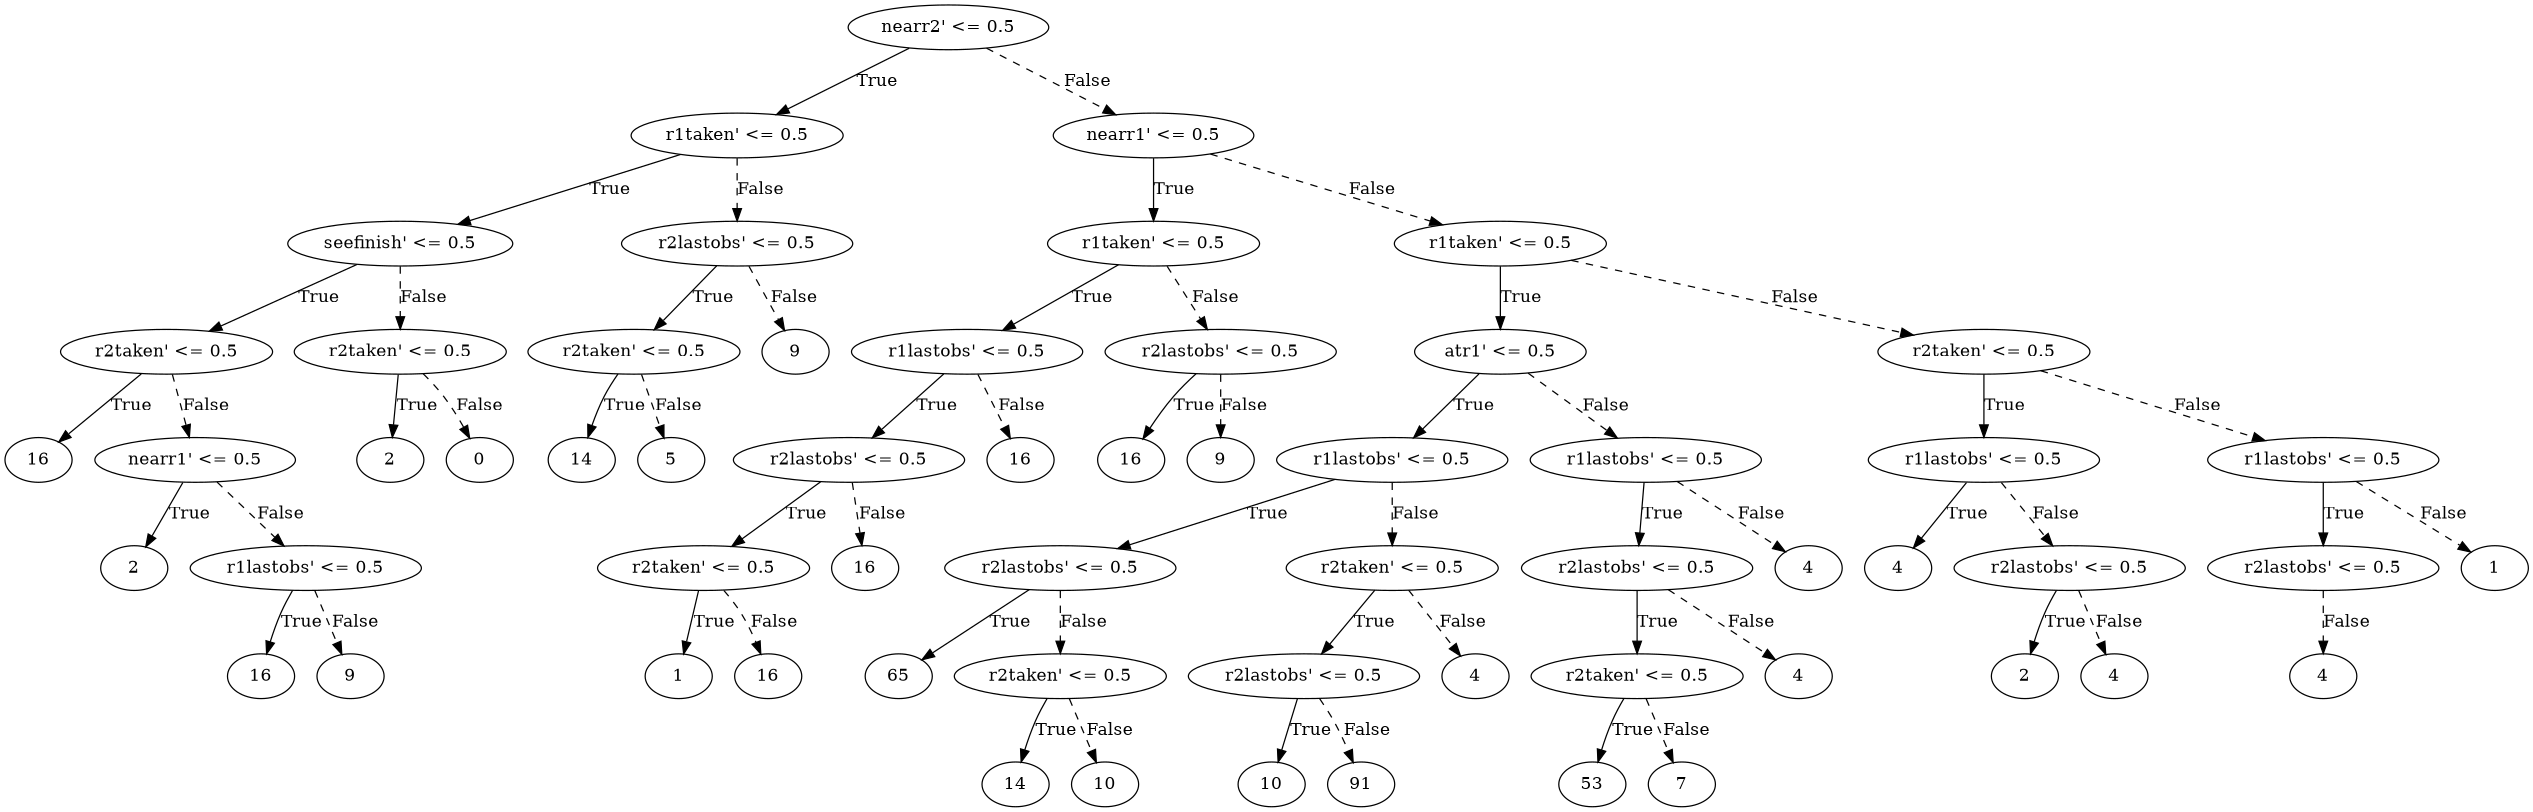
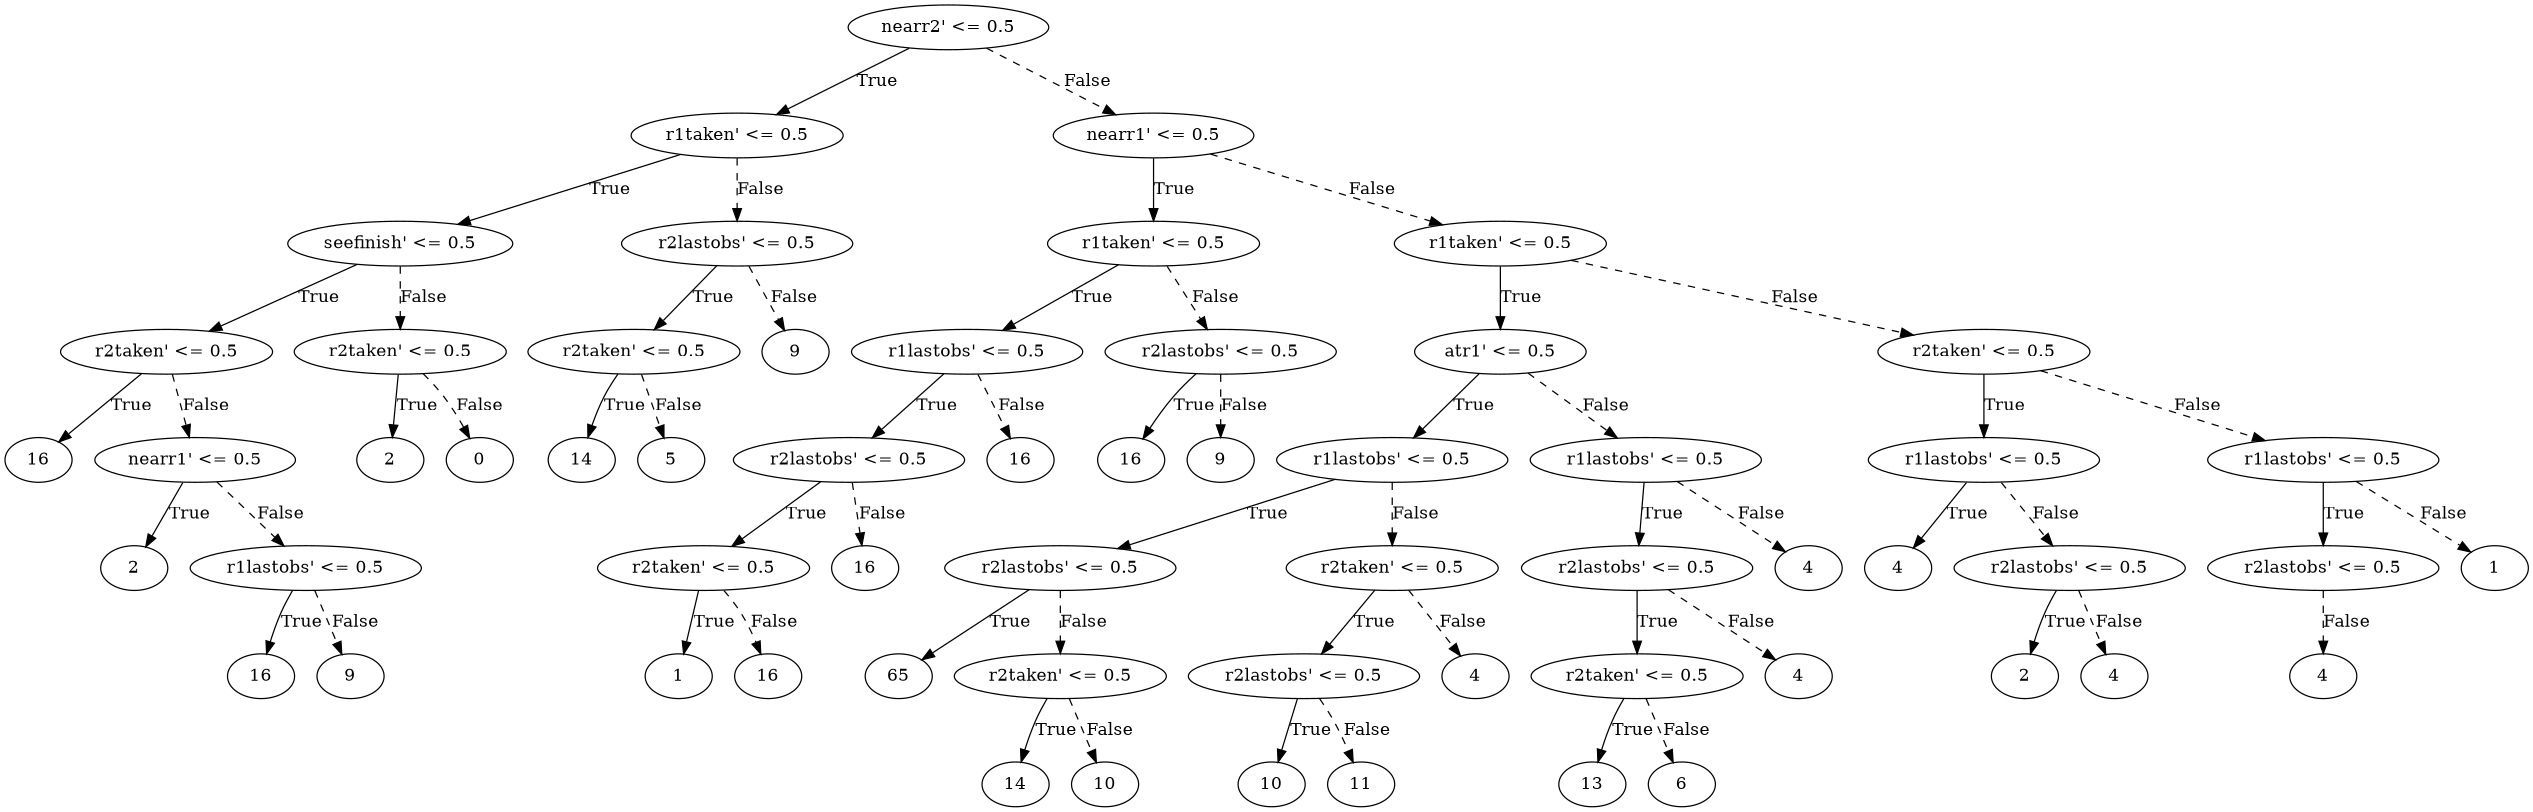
  digraph {
    edge [style=dashed]
    n1 [label="nearr2' <= 0.5"]
    n2 [label="r1taken' <= 0.5"]
    n3 [label="nearr1' <= 0.5"]
    n4 [label="seefinish' <= 0.5"]
    n5 [label="r2lastobs' <= 0.5"]
    n6 [label="r1taken' <= 0.5"]
    n7 [label="r1taken' <= 0.5"]
    n8 [label="r2taken' <= 0.5"]
    n9 [label="r2taken' <= 0.5"]
    n10 [label="r2taken' <= 0.5"]
    n11 [label=9]
    n12 [label=16]
    n13 [label="nearr1' <= 0.5"]
    n14 [label=2]
    n15 [label=0]
    n16 [label=2]
    n17 [label="r1lastobs' <= 0.5"]
    n18 [label=16]
    n19 [label=9]
    n20 [label=14]
    n21 [label=5]
    n22 [label="r1lastobs' <= 0.5"]
    n23 [label="r2lastobs' <= 0.5"]
    n24 [label="atr1' <= 0.5"]
    n25 [label="r2taken' <= 0.5"]
    n26 [label="r2lastobs' <= 0.5"]
    n27 [label=16]
    n28 [label=16]
    n29 [label=9]
    n30 [label="r2taken' <= 0.5"]
    n31 [label=16]
    n32 [label=1]
    n33 [label=16]
    n34 [label="r1lastobs' <= 0.5"]
    n35 [label="r1lastobs' <= 0.5"]
    n36 [label="r1lastobs' <= 0.5"]
    n37 [label="r1lastobs' <= 0.5"]
    n38 [label="r2lastobs' <= 0.5"]
    n39 [label="r2taken' <= 0.5"]
    n40 [label="r2lastobs' <= 0.5"]
    n41 [label=4]
    n42 [label=65]
    n43 [label="r2taken' <= 0.5"]
    n44 [label="r2lastobs' <= 0.5"]
    n45 [label=4]
    n46 [label=14]
    n47 [label=10]
    n48 [label=10]
-   n49 [label=91]
+   n49 [label=11]
    n50 [label="r2taken' <= 0.5"]
    n51 [label=4]
-   n52 [label=53]
-   n53 [label=7]
+   n52 [label=13]
+   n53 [label=6]
    n54 [label=4]
    n55 [label="r2lastobs' <= 0.5"]
    n56 [label="r2lastobs' <= 0.5"]
    n57 [label=1]
    n58 [label=2]
    n59 [label=4]
    n60 [label=4]
    n1 -> n2 [label=True style=""]
    n1 -> n3 [label=False]
    n2 -> n4 [label=True style=""]
    n2 -> n5 [label=False]
    n3 -> n6 [label=True style=""]
    n3 -> n7 [label=False]
    n4 -> n8 [label=True style=""]
    n4 -> n9 [label=False]
    n5 -> n10 [label=True style=""]
    n5 -> n11 [label=False]
    n6 -> n22 [label=True style=""]
    n6 -> n23 [label=False]
    n7 -> n24 [label=True style=""]
    n7 -> n25 [label=False]
    n8 -> n12 [label=True style=""]
    n8 -> n13 [label=False]
    n9 -> n14 [label=True style=""]
    n9 -> n15 [label=False]
    n10 -> n20 [label=True style=""]
    n10 -> n21 [label=False]
    n13 -> n16 [label=True style=""]
    n13 -> n17 [label=False]
    n17 -> n18 [label=True style=""]
    n17 -> n19 [label=False]
    n22 -> n26 [label=True style=""]
    n22 -> n27 [label=False]
    n23 -> n28 [label=True style=""]
    n23 -> n29 [label=False]
    n24 -> n34 [label=True style=""]
    n24 -> n35 [label=False]
    n25 -> n36 [label=True style=""]
    n25 -> n37 [label=False]
    n26 -> n30 [label=True style=""]
    n26 -> n31 [label=False]
    n30 -> n32 [label=True style=""]
    n30 -> n33 [label=False]
    n34 -> n38 [label=True style=""]
    n34 -> n39 [label=False]
    n35 -> n40 [label=True style=""]
    n35 -> n41 [label=False]
    n36 -> n54 [label=True style=""]
    n36 -> n55 [label=False]
    n37 -> n56 [label=True style=""]
    n37 -> n57 [label=False]
    n38 -> n42 [label=True style=""]
    n38 -> n43 [label=False]
    n39 -> n44 [label=True style=""]
    n39 -> n45 [label=False]
    n40 -> n50 [label=True style=""]
    n40 -> n51 [label=False]
    n43 -> n46 [label=True style=""]
    n43 -> n47 [label=False]
    n44 -> n48 [label=True style=""]
    n44 -> n49 [label=False]
    n50 -> n52 [label=True style=""]
    n50 -> n53 [label=False]
    n55 -> n58 [label=True style=""]
    n55 -> n59 [label=False]
    n56 -> n60 [label=False]
  }
